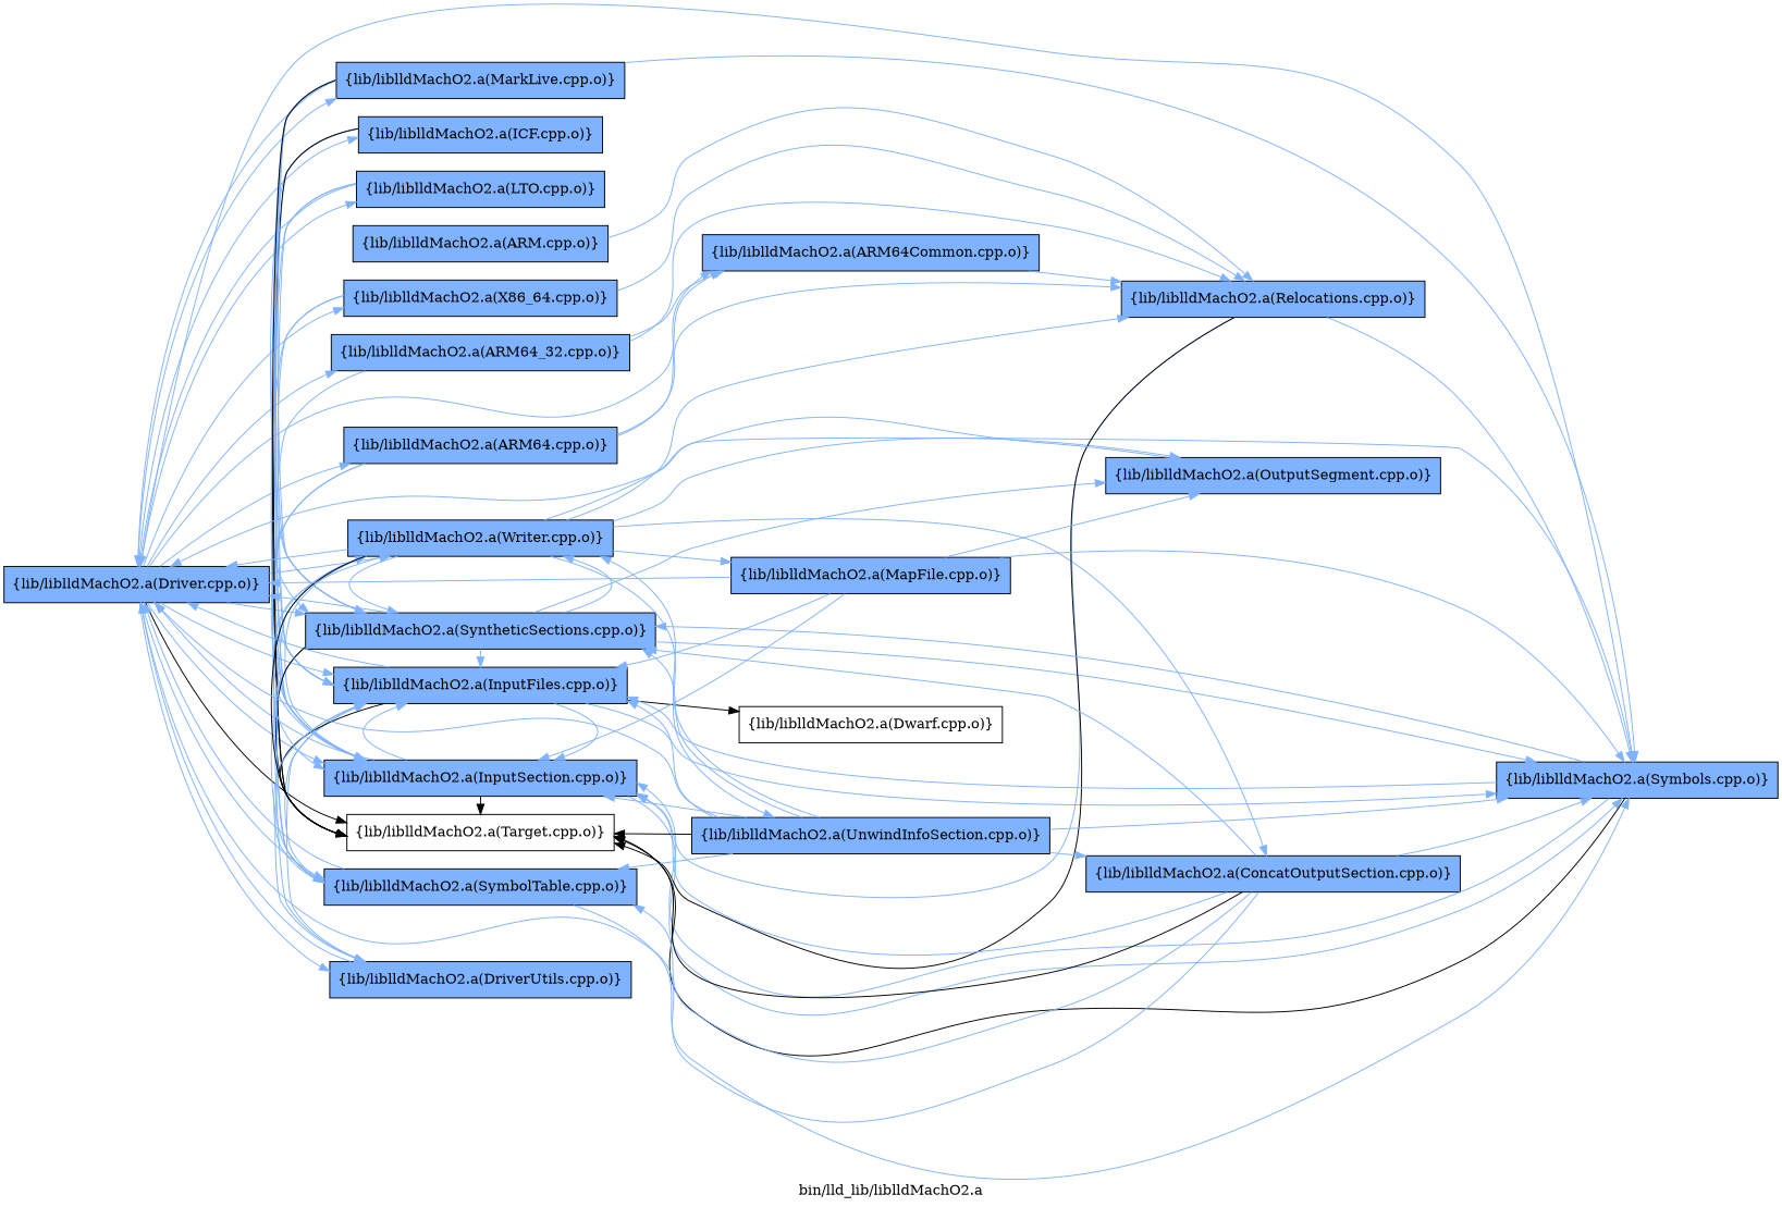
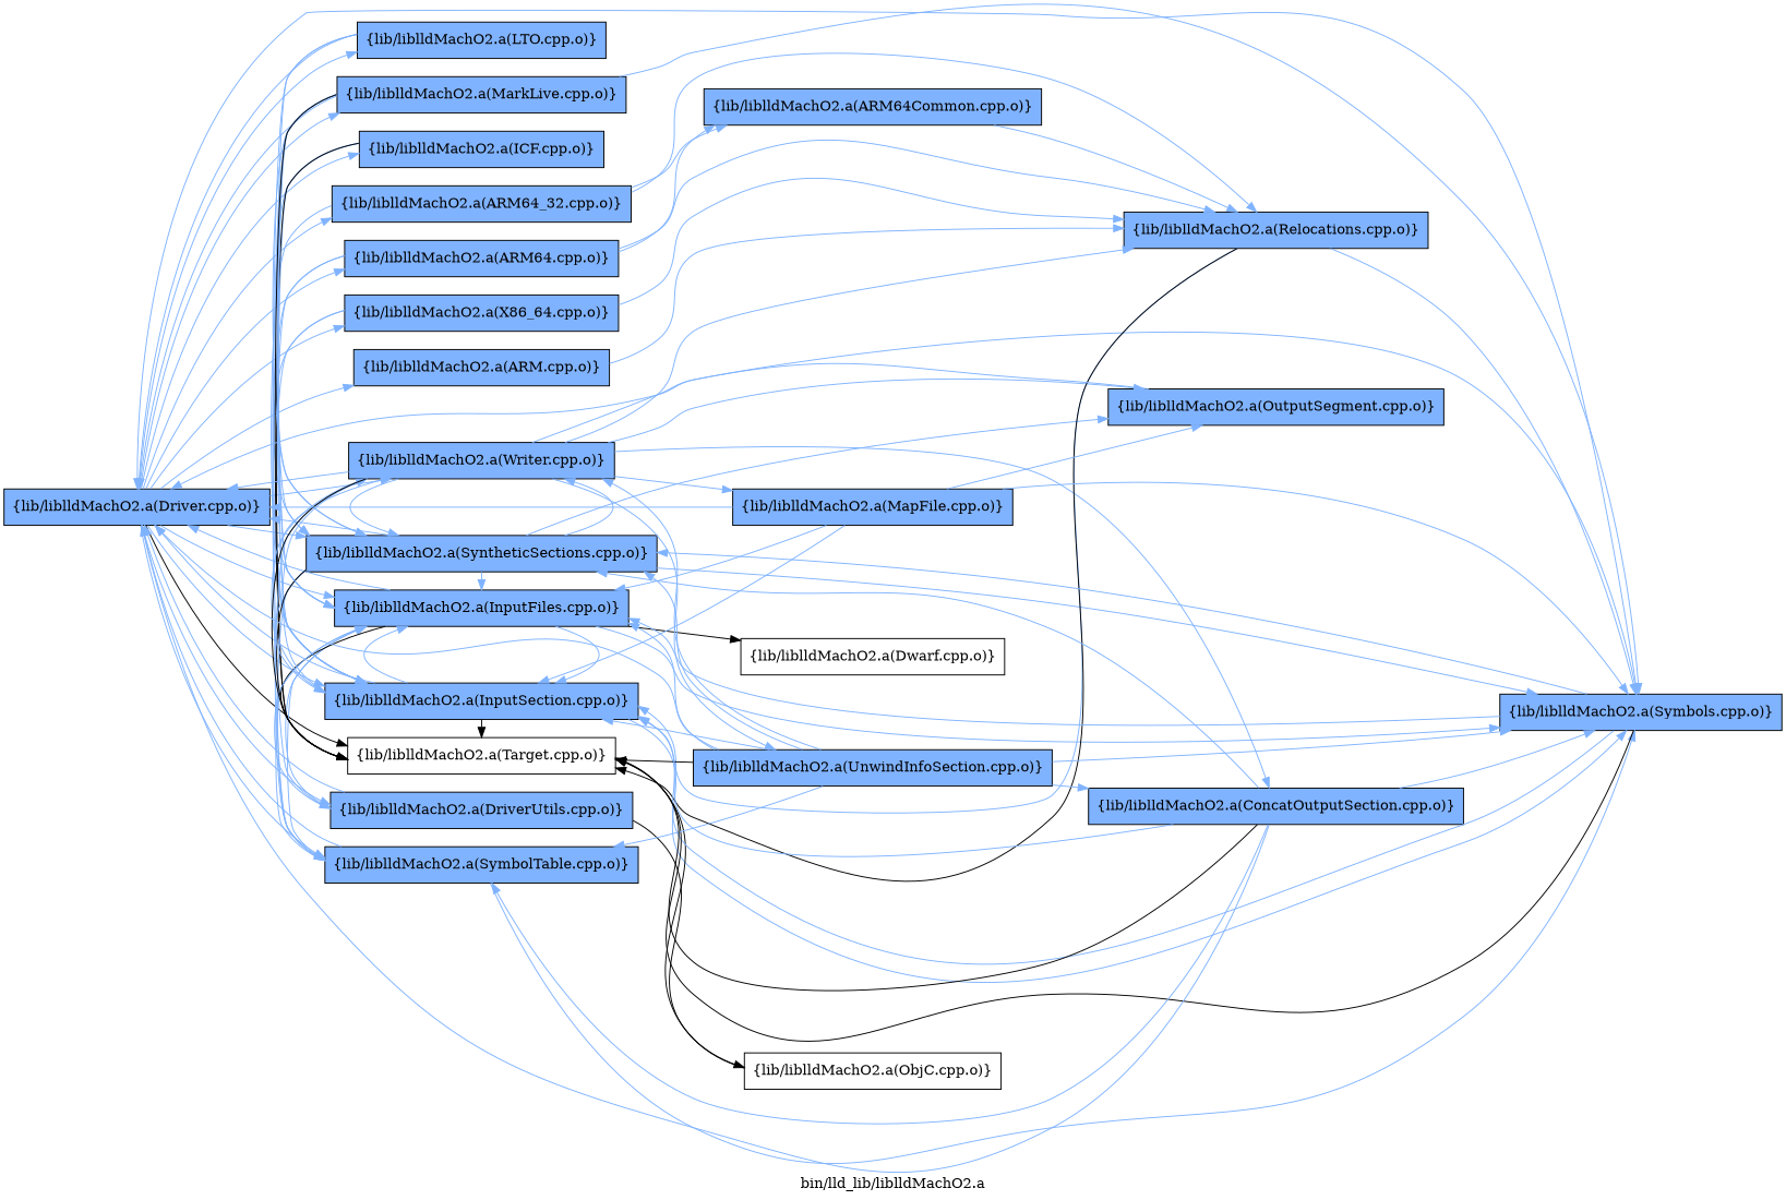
  digraph {
    label="bin/lld_lib/liblldMachO2.a"
    rankdir=LR
    node [fillcolor="0.600000 0.5 1" group=1 shape=box style=filled]
    edge [color="0.600000 0.5 1"]
    n1 [label="{lib/liblldMachO2.a(Driver.cpp.o)}"]
    n2 [label="{lib/liblldMachO2.a(X86_64.cpp.o)}"]
    n3 [label="{lib/liblldMachO2.a(ARM64_32.cpp.o)}"]
    n4 [label="{lib/liblldMachO2.a(ARM.cpp.o)}"]
    n5 [label="{lib/liblldMachO2.a(ARM64.cpp.o)}"]
    n6 [label="{lib/liblldMachO2.a(DriverUtils.cpp.o)}"]
    n7 [label="{lib/liblldMachO2.a(ICF.cpp.o)}"]
    n8 [label="{lib/liblldMachO2.a(InputFiles.cpp.o)}"]
    n9 [label="{lib/liblldMachO2.a(InputSection.cpp.o)}"]
    n10 [label="{lib/liblldMachO2.a(LTO.cpp.o)}"]
    n11 [label="{lib/liblldMachO2.a(MarkLive.cpp.o)}"]
    n12 [label="{lib/liblldMachO2.a(SymbolTable.cpp.o)}"]
    n13 [label="{lib/liblldMachO2.a(SyntheticSections.cpp.o)}"]
    n14 [group=0 label="{lib/liblldMachO2.a(Target.cpp.o)}" fillcolor="" style=""]
    n15 [label="{lib/liblldMachO2.a(Writer.cpp.o)}"]
    n16 [label="{lib/liblldMachO2.a(Relocations.cpp.o)}"]
    n17 [label="{lib/liblldMachO2.a(ARM64Common.cpp.o)}"]
+   n18 [group=0 label="{lib/liblldMachO2.a(ObjC.cpp.o)}" fillcolor="" style=""]
    n19 [group=0 label="{lib/liblldMachO2.a(Dwarf.cpp.o)}" fillcolor="" style=""]
    n20 [label="{lib/liblldMachO2.a(Symbols.cpp.o)}"]
    n21 [label="{lib/liblldMachO2.a(OutputSegment.cpp.o)}"]
    n22 [label="{lib/liblldMachO2.a(UnwindInfoSection.cpp.o)}"]
    n23 [label="{lib/liblldMachO2.a(ConcatOutputSection.cpp.o)}"]
    n24 [label="{lib/liblldMachO2.a(MapFile.cpp.o)}"]
    subgraph sub_1 {
      rank=same
      n1
    }
    subgraph sub_2 {
      rank=same
      n2
      n3
      n4
      n5
      n6
      n7
      n8
      n9
      n10
      n11
      n12
      n13
      n14
      n15
    }
    n1 -> n2
    n1 -> n3
-   n1 -> n17
+   n1 -> n4
    n1 -> n5
    n1 -> n6
    n1 -> n7
    n1 -> n8
    n1 -> n9
    n1 -> n10
    n1 -> n11
    n1 -> n12
    n1 -> n13
    n1 -> n14 [color=""]
    n1 -> n15
    n2 -> n9
    n2 -> n13
    n2 -> n16
    n3 -> n9
    n3 -> n16
    n3 -> n17
    n4 -> n16
    n5 -> n9
    n5 -> n13
    n5 -> n16
    n5 -> n17
    n6 -> n1
    n6 -> n8
+   n6 -> n18 [color=""]
    n7 -> n9
    n7 -> n13
    n7 -> n14 [color=""]
    n8 -> n1
    n8 -> n6
    n8 -> n9
    n8 -> n12
    n8 -> n14 [color=""]
    n8 -> n19 [color=""]
    n8 -> n20
    n9 -> n1
    n9 -> n8
    n9 -> n14 [color=""]
    n9 -> n15
    n9 -> n20
    n10 -> n1
    n10 -> n6
    n10 -> n8
    n11 -> n1
    n11 -> n8
    n11 -> n9
    n11 -> n12
    n11 -> n13
    n11 -> n14 [color=""]
    n11 -> n20
    n12 -> n1
    n12 -> n8
    n12 -> n20
    n13 -> n1
    n13 -> n8
    n13 -> n9
    n13 -> n12
    n13 -> n14 [color=""]
    n13 -> n15
    n13 -> n20
    n13 -> n21
    n15 -> n1
    n15 -> n8
    n15 -> n9
    n15 -> n12
    n15 -> n13
    n15 -> n14 [color=""]
    n15 -> n16
    n15 -> n20
    n15 -> n21
    n15 -> n22
    n15 -> n23
    n15 -> n24
    n16 -> n9
    n16 -> n14 [color=""]
    n16 -> n20
    n17 -> n16
+   n18 -> n14 [color=""]
    n20 -> n1
    n20 -> n8
    n20 -> n9
    n20 -> n13
    n20 -> n14 [color=""]
    n21 -> n1
    n22 -> n1
    n22 -> n8
    n22 -> n9
    n22 -> n12
    n22 -> n13
    n22 -> n14 [color=""]
    n22 -> n15
    n22 -> n20
    n22 -> n23
    n23 -> n1
    n23 -> n9
    n23 -> n12
    n23 -> n13
    n23 -> n14 [color=""]
    n23 -> n20
    n24 -> n1
    n24 -> n8
    n24 -> n9
    n24 -> n20
    n24 -> n21
  }
